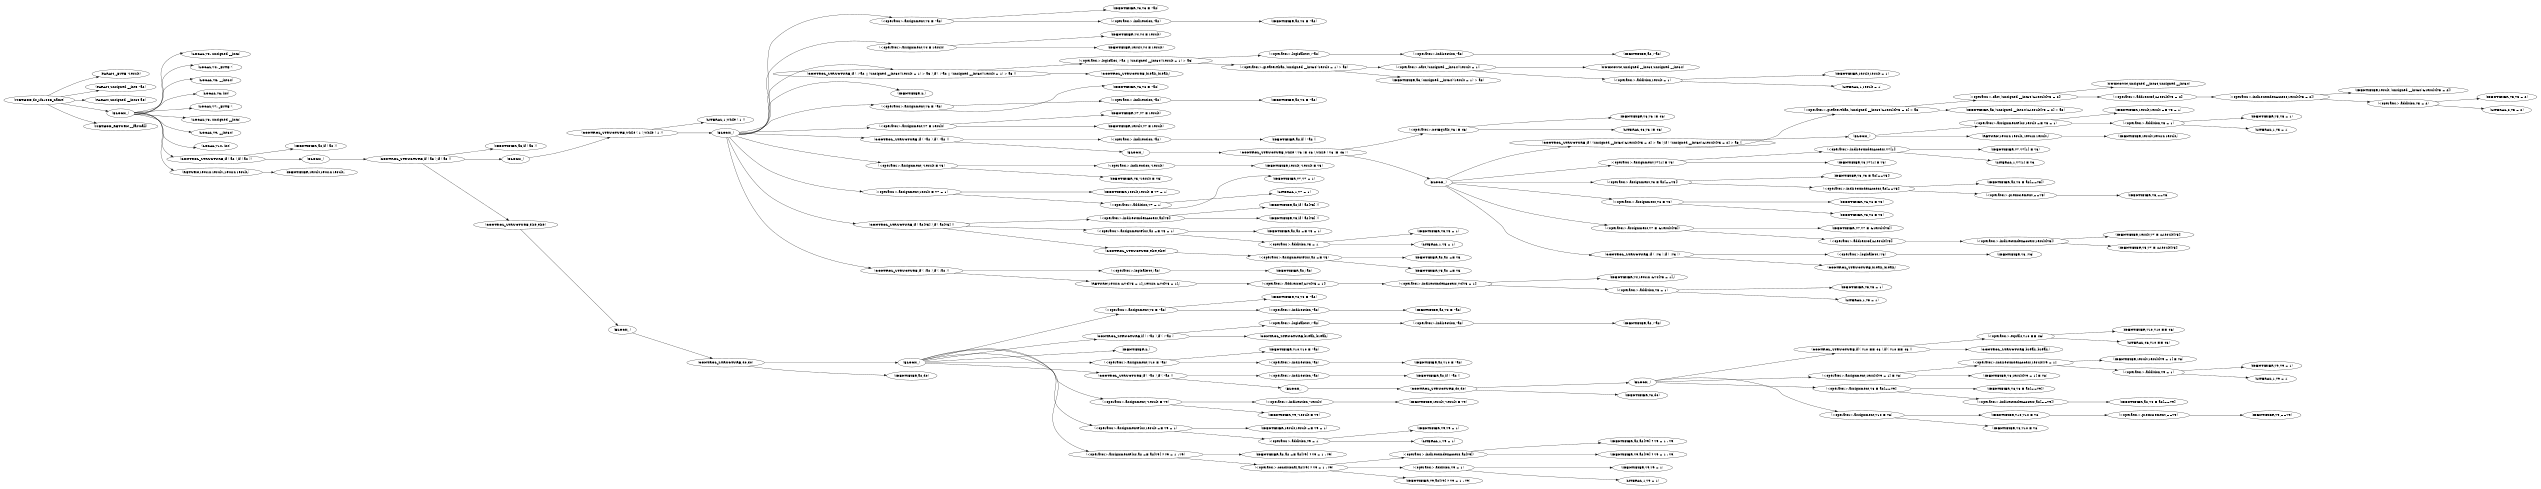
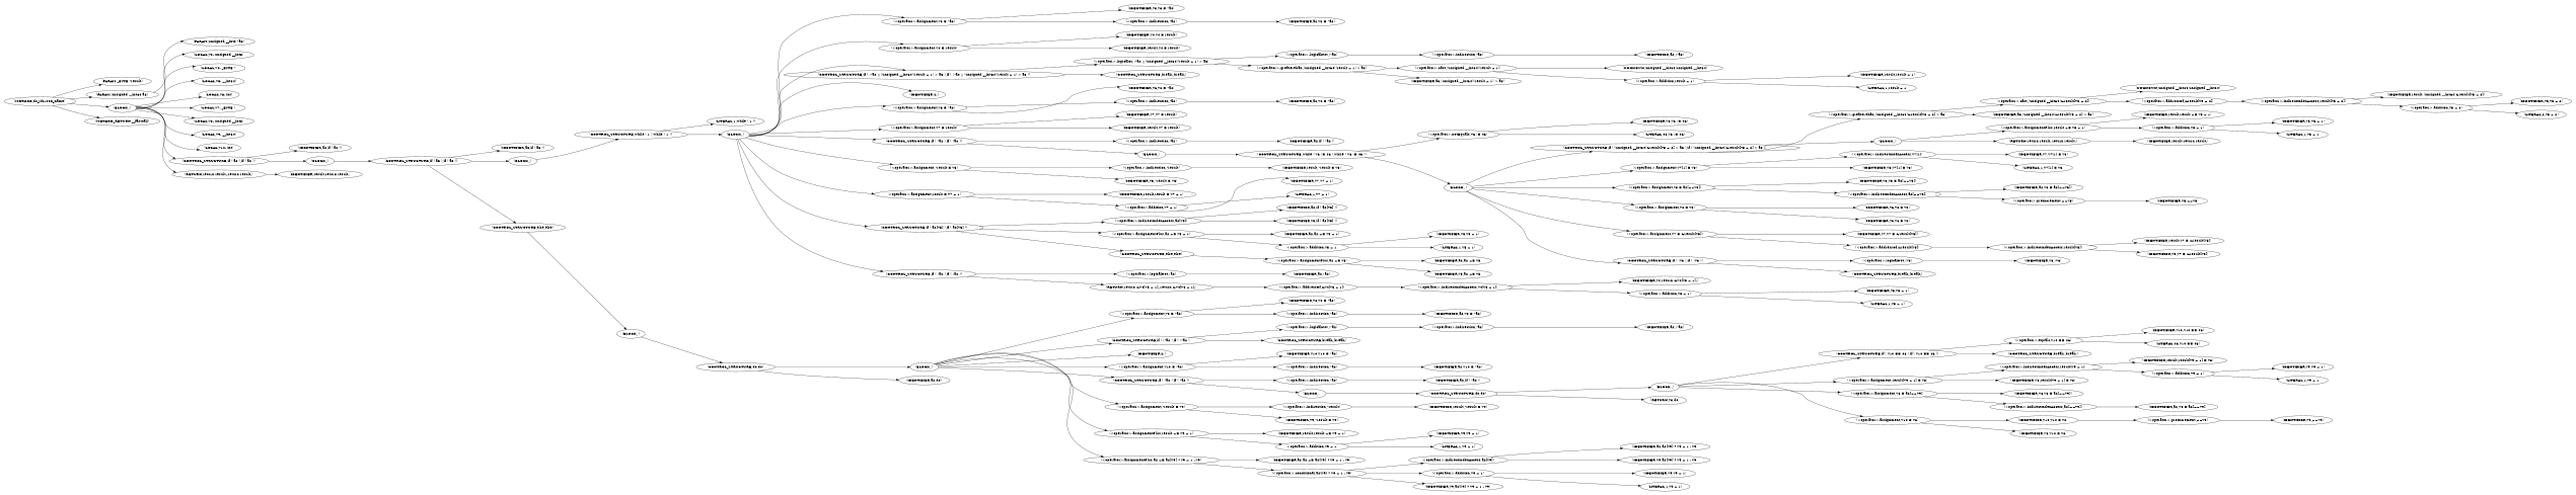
  digraph {
    rankdir=LR
    n1 [label="(METHOD,do_rfc1035_name)"]
    n2 [label="(PARAM,_BYTE *result)"]
    n3 [label="(PARAM,unsigned __int5 *a2)"]
    n4 [label="(PARAM,unsigned __int64 a3)"]
    n5 [label="(BLOCK,,)"]
    n6 [label="(METHOD_RETURN,__fastcall)"]
    n7 [label="(LOCAL,v3: unsigned __int8)"]
    n8 [label="(LOCAL,v4: _BYTE *)"]
    n9 [label="(LOCAL,v5: __int64)"]
    n10 [label="(LOCAL,v6: int)"]
    n11 [label="(LOCAL,v7: _BYTE *)"]
    n12 [label="(LOCAL,v8: unsigned __int8)"]
    n13 [label="(LOCAL,v9: __int64)"]
    n14 [label="(LOCAL,v10: int)"]
    n15 [label="(CONTROL_STRUCTURE,if ( a2 ),if ( a2 ))"]
    n16 [label="(RETURN,return result;,return result;)"]
    n17 [label="(IDENTIFIER,a2,if ( a2 ))"]
    n18 [label="(BLOCK,,)"]
    n19 [label="(IDENTIFIER,result,return result;)"]
    n20 [label="(CONTROL_STRUCTURE,if ( a3 ),if ( a3 ))"]
    n21 [label="(IDENTIFIER,a3,if ( a3 ))"]
    n22 [label="(BLOCK,,)"]
    n23 [label="(CONTROL_STRUCTURE,else,else)"]
    n24 [label="(CONTROL_STRUCTURE,while ( 1 ),while ( 1 ))"]
    n25 [label="(BLOCK,,)"]
    n26 [label="(LITERAL,1,while ( 1 ))"]
    n27 [label="(BLOCK,,)"]
    n28 [label="(<operator>.assignment,v3 = *a2)"]
    n29 [label="(<operator>.assignment,v4 = result)"]
    n30 [label="(CONTROL_STRUCTURE,if ( !*a2 || (unsigned __int64)(result + 1) > a3 ),if ( !*a2 || (unsigned __int64)(result + 1) > a3 ))"]
    n31 [label="(IDENTIFIER,L,)"]
    n32 [label="(<operator>.assignment,v6 = *a2)"]
    n33 [label="(<operator>.assignment,v7 = result)"]
    n34 [label="(CONTROL_STRUCTURE,if ( *a2 ),if ( *a2 ))"]
    n35 [label="(<operator>.assignment,*result = v5)"]
    n36 [label="(<operator>.assignment,result = v7 + 1)"]
    n37 [label="(CONTROL_STRUCTURE,if ( a2[v5] ),if ( a2[v5] ))"]
    n38 [label="(CONTROL_STRUCTURE,if ( !a2 ),if ( !a2 ))"]
    n39 [label="(IDENTIFIER,v3,v3 = *a2)"]
    n40 [label="(<operator>.indirection,*a2)"]
    n41 [label="(IDENTIFIER,v4,v4 = result)"]
    n42 [label="(IDENTIFIER,result,v4 = result)"]
    n43 [label="(<operator>.logicalOr,!*a2 || (unsigned __int64)(result + 1) > a3)"]
    n44 [label="(CONTROL_STRUCTURE,break;,break;)"]
    n45 [label="(IDENTIFIER,v6,v6 = *a2)"]
    n46 [label="(<operator>.indirection,*a2)"]
    n47 [label="(IDENTIFIER,v7,v7 = result)"]
    n48 [label="(IDENTIFIER,result,v7 = result)"]
    n49 [label="(<operator>.indirection,*a2)"]
    n50 [label="(BLOCK,,)"]
    n51 [label="(<operator>.indirection,*result)"]
    n52 [label="(IDENTIFIER,v5,*result = v5)"]
    n53 [label="(IDENTIFIER,result,result = v7 + 1)"]
    n54 [label="(<operator>.addition,v7 + 1)"]
    n55 [label="(<operator>.indirectIndexAccess,a2[v5])"]
    n56 [label="(<operator>.assignmentPlus,a2 += v5 + 1)"]
    n57 [label="(CONTROL_STRUCTURE,else,else)"]
    n58 [label="(<operator>.logicalNot,!a2)"]
    n59 [label="(RETURN,return &v4[v5 + 1];,return &v4[v5 + 1];)"]
    n60 [label="(IDENTIFIER,a2,v3 = *a2)"]
    n61 [label="(<operator>.logicalNot,!*a2)"]
    n62 [label="(<operator>.greaterThan,(unsigned __int64)(result + 1) > a3)"]
    n63 [label="(<operator>.indirection,*a2)"]
    n64 [label="(<operator>.cast,(unsigned __int64)(result + 1))"]
    n65 [label="(IDENTIFIER,a3,(unsigned __int64)(result + 1) > a3)"]
    n66 [label="(IDENTIFIER,a2,!*a2)"]
    n67 [label="(UNKNOWN,unsigned __int64,unsigned __int64)"]
    n68 [label="(<operator>.addition,result + 1)"]
    n69 [label="(IDENTIFIER,result,result + 1)"]
    n70 [label="(LITERAL,1,result + 1)"]
    n71 [label="(IDENTIFIER,a2,v6 = *a2)"]
    n72 [label="(IDENTIFIER,a2,if ( *a2 ))"]
    n73 [label="(CONTROL_STRUCTURE,while ( v6 != 46 ),while ( v6 != 46 ))"]
    n74 [label="(<operator>.notEquals,v6 != 46)"]
    n75 [label="(BLOCK,,)"]
    n76 [label="(IDENTIFIER,v6,v6 != 46)"]
    n77 [label="(LITERAL,46,v6 != 46)"]
    n78 [label="(CONTROL_STRUCTURE,if ( (unsigned __int64)&result[v5 + 2] > a3 ),if ( (unsigned __int64)&result[v5 + 2] > a3 ))"]
    n79 [label="(<operator>.assignment,v7[1] = v3)"]
    n80 [label="(<operator>.assignment,v3 = a2[++v5])"]
    n81 [label="(<operator>.assignment,v6 = v3)"]
    n82 [label="(<operator>.assignment,v7 = &result[v5])"]
    n83 [label="(CONTROL_STRUCTURE,if ( !v3 ),if ( !v3 ))"]
    n84 [label="(<operator>.greaterThan,(unsigned __int64)&result[v5 + 2] > a3)"]
    n85 [label="(BLOCK,,)"]
    n86 [label="(<operator>.indirectIndexAccess,v7[1])"]
    n87 [label="(IDENTIFIER,v3,v7[1] = v3)"]
    n88 [label="(IDENTIFIER,v3,v3 = a2[++v5])"]
    n89 [label="(<operator>.indirectIndexAccess,a2[++v5])"]
    n90 [label="(IDENTIFIER,v6,v6 = v3)"]
    n91 [label="(IDENTIFIER,v3,v6 = v3)"]
    n92 [label="(IDENTIFIER,v7,v7 = &result[v5])"]
    n93 [label="(<operator>.addressOf,&result[v5])"]
    n94 [label="(<operator>.logicalNot,!v3)"]
    n95 [label="(CONTROL_STRUCTURE,break;,break;)"]
    n96 [label="(<operator>.cast,(unsigned __int64)&result[v5 + 2])"]
    n97 [label="(IDENTIFIER,a3,(unsigned __int64)&result[v5 + 2] > a3)"]
    n98 [label="(<operator>.assignmentPlus,result += v5 + 1)"]
    n99 [label="(RETURN,return result;,return result;)"]
    n100 [label="(UNKNOWN,unsigned __int64,unsigned __int64)"]
    n101 [label="(<operator>.addressOf,&result[v5 + 2])"]
    n102 [label="(<operator>.indirectIndexAccess,result[v5 + 2])"]
    n103 [label="(IDENTIFIER,result,(unsigned __int64)&result[v5 + 2])"]
    n104 [label="(<operator>.addition,v5 + 2)"]
    n105 [label="(IDENTIFIER,v5,v5 + 2)"]
    n106 [label="(LITERAL,2,v5 + 2)"]
    n107 [label="(IDENTIFIER,result,result += v5 + 1)"]
    n108 [label="(<operator>.addition,v5 + 1)"]
    n109 [label="(IDENTIFIER,result,return result;)"]
    n110 [label="(IDENTIFIER,v5,v5 + 1)"]
    n111 [label="(LITERAL,1,v5 + 1)"]
    n112 [label="(IDENTIFIER,v7,v7[1] = v3)"]
    n113 [label="(LITERAL,1,v7[1] = v3)"]
    n114 [label="(IDENTIFIER,a2,v3 = a2[++v5])"]
    n115 [label="(<operator>.preIncrement,++v5)"]
    n116 [label="(IDENTIFIER,v5,++v5)"]
    n117 [label="(<operator>.indirectIndexAccess,result[v5])"]
    n118 [label="(IDENTIFIER,result,v7 = &result[v5])"]
    n119 [label="(IDENTIFIER,v5,v7 = &result[v5])"]
    n120 [label="(IDENTIFIER,v3,!v3)"]
    n121 [label="(IDENTIFIER,result,*result = v5)"]
    n122 [label="(IDENTIFIER,v7,v7 + 1)"]
    n123 [label="(LITERAL,1,v7 + 1)"]
    n124 [label="(IDENTIFIER,a2,if ( a2[v5] ))"]
    n125 [label="(IDENTIFIER,v5,if ( a2[v5] ))"]
    n126 [label="(IDENTIFIER,a2,a2 += v5 + 1)"]
    n127 [label="(<operator>.addition,v5 + 1)"]
    n128 [label="(<operator>.assignmentPlus,a2 += v5)"]
    n129 [label="(IDENTIFIER,v5,v5 + 1)"]
    n130 [label="(LITERAL,1,v5 + 1)"]
    n131 [label="(IDENTIFIER,a2,a2 += v5)"]
    n132 [label="(IDENTIFIER,v5,a2 += v5)"]
    n133 [label="(IDENTIFIER,a2,!a2)"]
    n134 [label="(<operator>.addressOf,&v4[v5 + 1])"]
    n135 [label="(<operator>.indirectIndexAccess,v4[v5 + 1])"]
    n136 [label="(IDENTIFIER,v4,return &v4[v5 + 1];)"]
    n137 [label="(<operator>.addition,v5 + 1)"]
    n138 [label="(IDENTIFIER,v5,v5 + 1)"]
    n139 [label="(LITERAL,1,v5 + 1)"]
    n140 [label="(CONTROL_STRUCTURE,do,do)"]
    n141 [label="(BLOCK,,)"]
    n142 [label="(IDENTIFIER,a2,do)"]
    n143 [label="(<operator>.assignment,v8 = *a2)"]
    n144 [label="(CONTROL_STRUCTURE,if ( !*a2 ),if ( !*a2 ))"]
    n145 [label="(IDENTIFIER,L,)"]
    n146 [label="(<operator>.assignment,v10 = *a2)"]
    n147 [label="(CONTROL_STRUCTURE,if ( *a2 ),if ( *a2 ))"]
    n148 [label="(<operator>.assignment,*result = v9)"]
    n149 [label="(<operator>.assignmentPlus,result += v9 + 1)"]
    n150 [label="(<operator>.assignmentPlus,a2 += a2[v9] ? v9 + 1 : v9)"]
    n151 [label="(IDENTIFIER,v8,v8 = *a2)"]
    n152 [label="(<operator>.indirection,*a2)"]
    n153 [label="(<operator>.logicalNot,!*a2)"]
    n154 [label="(CONTROL_STRUCTURE,break;,break;)"]
    n155 [label="(IDENTIFIER,v10,v10 = *a2)"]
    n156 [label="(<operator>.indirection,*a2)"]
    n157 [label="(<operator>.indirection,*a2)"]
    n158 [label="(BLOCK,,)"]
    n159 [label="(<operator>.indirection,*result)"]
    n160 [label="(IDENTIFIER,v9,*result = v9)"]
    n161 [label="(IDENTIFIER,result,result += v9 + 1)"]
    n162 [label="(<operator>.addition,v9 + 1)"]
    n163 [label="(IDENTIFIER,a2,a2 += a2[v9] ? v9 + 1 : v9)"]
    n164 [label="(<operator>.conditional,a2[v9] ? v9 + 1 : v9)"]
    n165 [label="(IDENTIFIER,a2,v8 = *a2)"]
    n166 [label="(<operator>.indirection,*a2)"]
    n167 [label="(IDENTIFIER,a2,!*a2)"]
    n168 [label="(IDENTIFIER,a2,v10 = *a2)"]
    n169 [label="(IDENTIFIER,a2,if ( *a2 ))"]
    n170 [label="(CONTROL_STRUCTURE,do,do)"]
    n171 [label="(BLOCK,,)"]
-   n172 [label="(IDENTIFIER,v8,do)"]
+   n172 [label="(RETURN,v8,do)"]
    n173 [label="(CONTROL_STRUCTURE,if ( v10 == 46 ),if ( v10 == 46 ))"]
    n174 [label="(<operator>.assignment,result[v9 + 1] = v8)"]
    n175 [label="(<operator>.assignment,v8 = a2[++v9])"]
    n176 [label="(<operator>.assignment,v10 = v8)"]
    n177 [label="(<operator>.equals,v10 == 46)"]
    n178 [label="(CONTROL_STRUCTURE,break;,break;)"]
    n179 [label="(<operator>.indirectIndexAccess,result[v9 + 1])"]
    n180 [label="(IDENTIFIER,v8,result[v9 + 1] = v8)"]
    n181 [label="(IDENTIFIER,v8,v8 = a2[++v9])"]
    n182 [label="(<operator>.indirectIndexAccess,a2[++v9])"]
    n183 [label="(IDENTIFIER,v10,v10 = v8)"]
    n184 [label="(IDENTIFIER,v8,v10 = v8)"]
    n185 [label="(IDENTIFIER,v10,v10 == 46)"]
    n186 [label="(LITERAL,46,v10 == 46)"]
    n187 [label="(IDENTIFIER,result,result[v9 + 1] = v8)"]
    n188 [label="(<operator>.addition,v9 + 1)"]
    n189 [label="(IDENTIFIER,v9,v9 + 1)"]
    n190 [label="(LITERAL,1,v9 + 1)"]
    n191 [label="(IDENTIFIER,a2,v8 = a2[++v9])"]
    n192 [label="(<operator>.preIncrement,++v9)"]
    n193 [label="(IDENTIFIER,v9,++v9)"]
    n194 [label="(IDENTIFIER,result,*result = v9)"]
    n195 [label="(IDENTIFIER,v9,v9 + 1)"]
    n196 [label="(LITERAL,1,v9 + 1)"]
    n197 [label="(<operator>.indirectIndexAccess,a2[v9])"]
    n198 [label="(<operator>.addition,v9 + 1)"]
    n199 [label="(IDENTIFIER,v9,a2[v9] ? v9 + 1 : v9)"]
    n200 [label="(IDENTIFIER,a2,a2[v9] ? v9 + 1 : v9)"]
    n201 [label="(IDENTIFIER,v9,a2[v9] ? v9 + 1 : v9)"]
    n202 [label="(IDENTIFIER,v9,v9 + 1)"]
    n203 [label="(LITERAL,1,v9 + 1)"]
    n1 -> n2
-   n1 -> n3
+   n4 -> n3
    n1 -> n4
    n1 -> n5
    n1 -> n6
    n5 -> n7
    n5 -> n8
    n5 -> n9
    n5 -> n10
    n5 -> n11
    n5 -> n12
    n5 -> n13
    n5 -> n14
    n5 -> n15
    n5 -> n16
    n15 -> n17
    n15 -> n18
    n16 -> n19
    n18 -> n20
    n20 -> n21
    n20 -> n22
    n20 -> n23
    n22 -> n24
    n23 -> n25
    n24 -> n26
    n24 -> n27
    n25 -> n140
    n27 -> n28
    n27 -> n29
    n27 -> n30
    n27 -> n31
    n27 -> n32
    n27 -> n33
    n27 -> n34
    n27 -> n35
    n27 -> n36
    n27 -> n37
    n27 -> n38
    n28 -> n39
    n28 -> n40
    n29 -> n41
    n29 -> n42
    n30 -> n43
    n30 -> n44
    n32 -> n45
    n32 -> n46
    n33 -> n47
    n33 -> n48
    n34 -> n49
    n34 -> n50
    n35 -> n51
    n35 -> n52
    n36 -> n53
    n36 -> n54
    n37 -> n55
    n37 -> n56
    n37 -> n57
    n38 -> n58
    n38 -> n59
    n40 -> n60
    n43 -> n61
    n43 -> n62
    n46 -> n71
    n49 -> n72
    n50 -> n73
    n51 -> n121
    n54 -> n122
    n54 -> n123
    n55 -> n124
    n55 -> n125
    n56 -> n126
    n56 -> n127
    n57 -> n128
    n58 -> n133
    n59 -> n134
    n61 -> n63
    n62 -> n64
    n62 -> n65
    n63 -> n66
    n64 -> n67
    n64 -> n68
    n68 -> n69
    n68 -> n70
    n73 -> n74
    n73 -> n75
    n74 -> n76
    n74 -> n77
    n75 -> n78
    n75 -> n79
    n75 -> n80
    n75 -> n81
    n75 -> n82
    n75 -> n83
    n78 -> n84
    n78 -> n85
    n79 -> n86
    n79 -> n87
    n80 -> n88
    n80 -> n89
    n81 -> n90
    n81 -> n91
    n82 -> n92
    n82 -> n93
    n83 -> n94
    n83 -> n95
    n84 -> n96
    n84 -> n97
    n85 -> n98
    n85 -> n99
    n86 -> n112
    n86 -> n113
    n89 -> n114
    n89 -> n115
    n93 -> n117
    n94 -> n120
    n96 -> n100
    n96 -> n101
    n98 -> n107
    n98 -> n108
    n99 -> n109
    n101 -> n102
    n102 -> n103
    n102 -> n104
    n104 -> n105
    n104 -> n106
    n108 -> n110
    n108 -> n111
    n115 -> n116
    n117 -> n118
    n117 -> n119
    n127 -> n129
    n127 -> n130
    n128 -> n131
    n128 -> n132
    n134 -> n135
    n135 -> n136
    n135 -> n137
    n137 -> n138
    n137 -> n139
    n140 -> n141
    n140 -> n142
    n141 -> n143
    n141 -> n144
    n141 -> n145
    n141 -> n146
    n141 -> n147
    n141 -> n148
    n141 -> n149
    n141 -> n150
    n143 -> n151
    n143 -> n152
    n144 -> n153
    n144 -> n154
    n146 -> n155
    n146 -> n156
    n147 -> n157
    n147 -> n158
    n148 -> n159
    n148 -> n160
    n149 -> n161
    n149 -> n162
    n150 -> n163
    n150 -> n164
    n152 -> n165
    n153 -> n166
    n156 -> n168
    n157 -> n169
    n158 -> n170
    n159 -> n194
    n162 -> n195
    n162 -> n196
    n164 -> n197
    n164 -> n198
    n164 -> n199
    n166 -> n167
    n170 -> n171
    n170 -> n172
    n171 -> n173
    n171 -> n174
    n171 -> n175
    n171 -> n176
    n173 -> n177
    n173 -> n178
    n174 -> n179
    n174 -> n180
    n175 -> n181
    n175 -> n182
    n176 -> n183
    n176 -> n184
    n177 -> n185
    n177 -> n186
    n179 -> n187
    n179 -> n188
    n182 -> n191
    n183 -> n192
    n188 -> n189
    n188 -> n190
    n192 -> n193
    n197 -> n200
    n197 -> n201
    n198 -> n202
    n198 -> n203
  }
